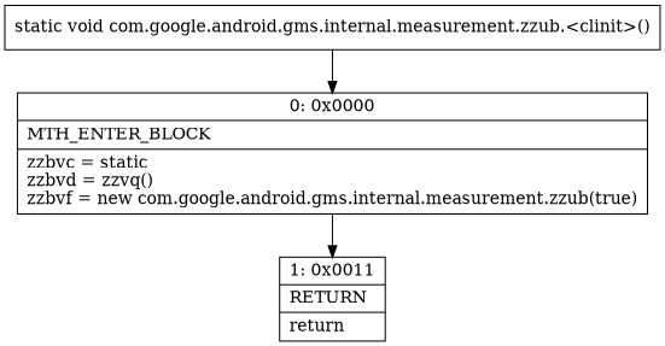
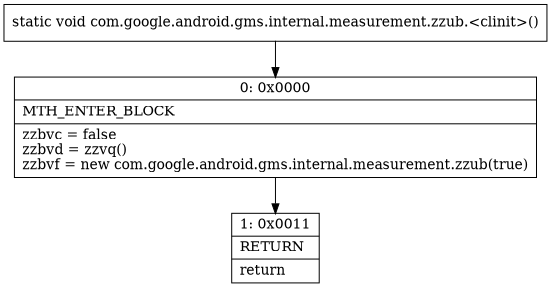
  digraph {
    fontname="DejaVu Serif"
    node [shape=record style=filled fillcolor=white fontname="DejaVu Serif"]
    edge [fontname="DejaVu Serif"]
-   n1 [label="{0\:\ 0x0000|MTH_ENTER_BLOCK\l|zzbvc = static\lzzbvd = zzvq()\lzzbvf = new com.google.android.gms.internal.measurement.zzub(true)\l}"]
+   n1 [label="{0\:\ 0x0000|MTH_ENTER_BLOCK\l|zzbvc = false\lzzbvd = zzvq()\lzzbvf = new com.google.android.gms.internal.measurement.zzub(true)\l}"]
    n2 [label="{1\:\ 0x0011|RETURN\l|return\l}"]
    n3 [label="{static void com.google.android.gms.internal.measurement.zzub.\<clinit\>() }"]
    n1 -> n2
    n3 -> n1
  }
